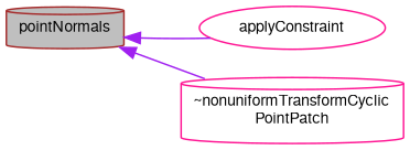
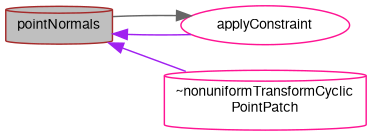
  digraph {
    rankdir=LR
    node [color=deeppink fontname=FreeSans fontsize=10 shape=cylinder]
    edge [color=purple dir=back fontname=FreeSans fontsize=10 labelfontname=FreeSans labelfontsize=10 style=solid]
    n1 [color=brown fillcolor=grey75 fontcolor=black height=0.2 label=pointNormals style=filled width=0.4]
    n2 [height=0.2 label=applyConstraint shape=ellipse width=0.4]
    n3 [height=0.2 label="~nonuniformTransformCyclic\lPointPatch" width=0.4]
    n1 -> n2
    n1 -> n3
+   n2 -> n1 [color=gray40]
  }
